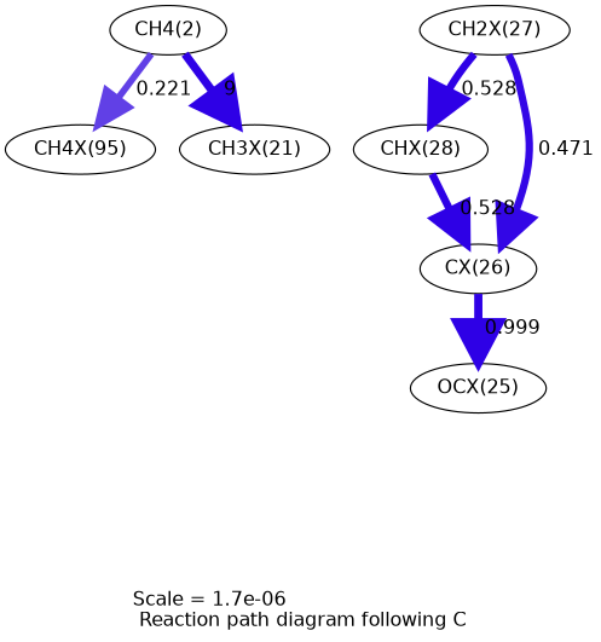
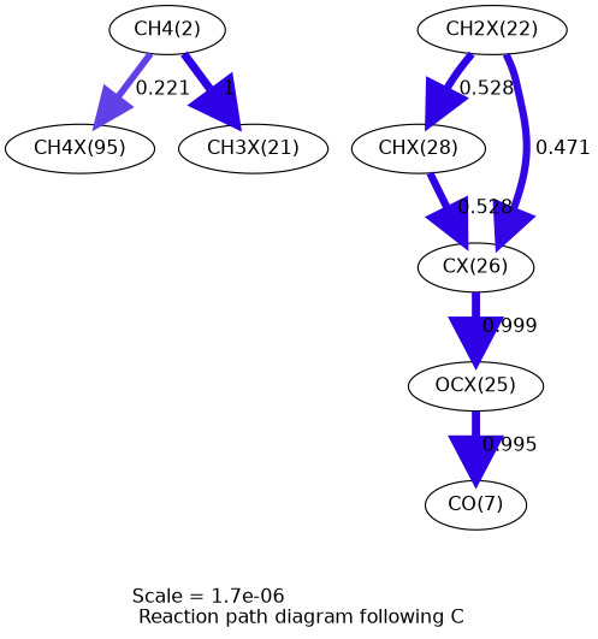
  digraph {
    fontname=Helvetica
    label="Scale = 1.7e-06\l Reaction path diagram following C"
    node [fontname=Helvetica]
    edge [arrowsize=3 color="0.7, 1.5, 0.9" fontname=Helvetica penwidth=6]
    n1 [label="CH4(2)"]
    n2 [label="CH4X(95)"]
    n3 [label="CH3X(21)"]
-   n4 [label="CH2X(27)"]
+   n4 [label="CH2X(22)"]
    n5 [label="CHX(28)"]
    n6 [label="CX(26)"]
    n7 [label="OCX(25)"]
+   n8 [label="CO(7)"]
    n1 -> n2 [arrowsize=2.43 color="0.7, 0.721, 0.9" label=" 0.221" penwidth=4.86]
-   n1 -> n3 [label=" 9"]
+   n1 -> n3 [label=" 1"]
    n4 -> n5 [arrowsize=2.76 color="0.7, 1.03, 0.9" label=" 0.528" penwidth=5.52]
    n4 -> n6 [arrowsize=2.72 color="0.7, 0.971, 0.9" label=" 0.471" penwidth=5.43]
    n5 -> n6 [arrowsize=2.76 color="0.7, 1.03, 0.9" label=" 0.528" penwidth=5.52]
    n6 -> n7 [label=" 0.999"]
+   n7 -> n8 [color="0.7, 1.49, 0.9" label=" 0.995"]
  }
